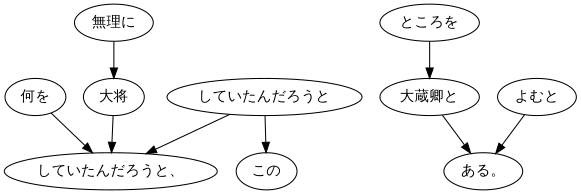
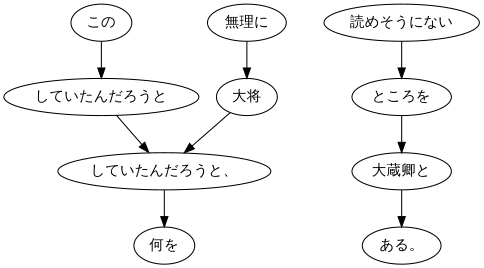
  digraph {
    n1 [label="大将"]
    n2 [label="していたんだろうと、"]
    n3 [label="この"]
    n4 [label="していたんだろうと"]
    n5 [label="何を"]
    n6 [label="ある。"]
+   n7 [label="読めそうにない"]
    n8 [label="ところを"]
    n9 [label="大蔵卿と"]
-   n10 [label="よむと"]
    n11 [label="無理に"]
    n1 -> n2
-   n4 -> n3
+   n3 -> n4
    n4 -> n2
-   n5 -> n2
+   n2 -> n5
+   n7 -> n8
    n8 -> n9
    n9 -> n6
-   n10 -> n6
    n11 -> n1
  }
